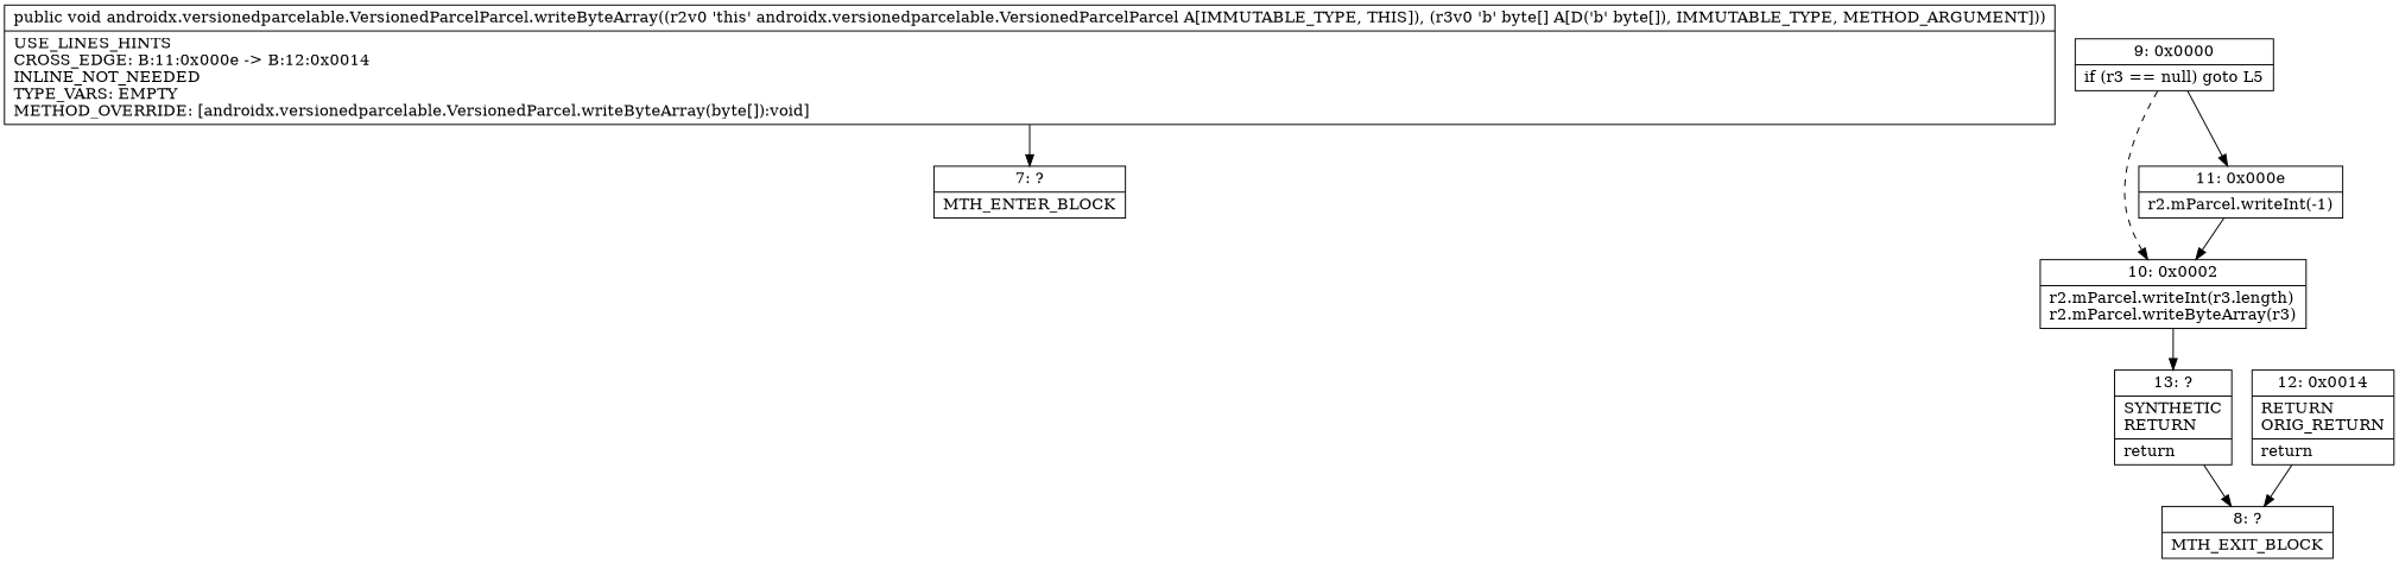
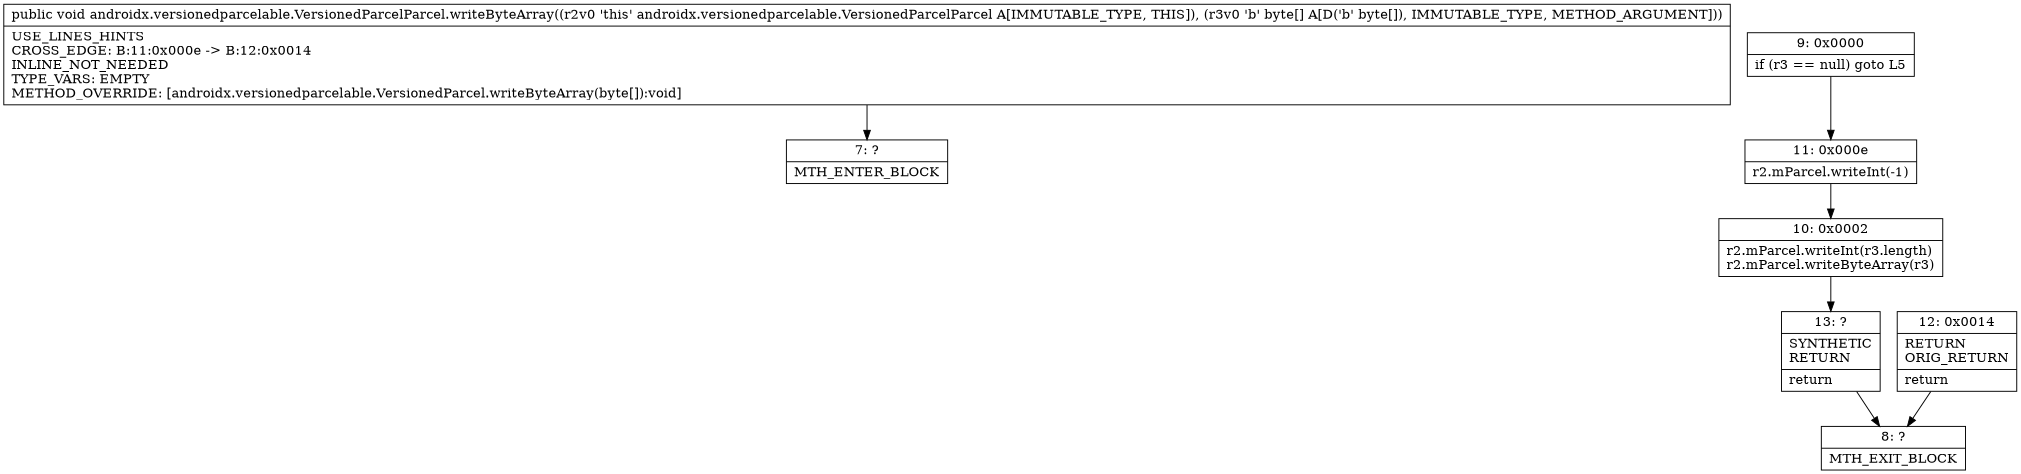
  digraph {
    node [shape=record]
    n1 [label="{7\:\ ?|MTH_ENTER_BLOCK\l}"]
    n2 [label="{9\:\ 0x0000|if (r3 == null) goto L5\l}"]
    n3 [label="{10\:\ 0x0002|r2.mParcel.writeInt(r3.length)\lr2.mParcel.writeByteArray(r3)\l}"]
    n4 [label="{11\:\ 0x000e|r2.mParcel.writeInt(\-1)\l}"]
    n5 [label="{13\:\ ?|SYNTHETIC\lRETURN\l|return\l}"]
    n6 [label="{8\:\ ?|MTH_EXIT_BLOCK\l}"]
    n7 [label="{12\:\ 0x0014|RETURN\lORIG_RETURN\l|return\l}"]
    n8 [label="{public void androidx.versionedparcelable.VersionedParcelParcel.writeByteArray((r2v0 'this' androidx.versionedparcelable.VersionedParcelParcel A[IMMUTABLE_TYPE, THIS]), (r3v0 'b' byte[] A[D('b' byte[]), IMMUTABLE_TYPE, METHOD_ARGUMENT]))  | USE_LINES_HINTS\lCROSS_EDGE: B:11:0x000e \-\> B:12:0x0014\lINLINE_NOT_NEEDED\lTYPE_VARS: EMPTY\lMETHOD_OVERRIDE: [androidx.versionedparcelable.VersionedParcel.writeByteArray(byte[]):void]\l}"]
-   n2 -> n3 [style=dashed]
    n2 -> n4
    n3 -> n5
    n4 -> n3
    n5 -> n6
    n7 -> n6
    n8 -> n1
  }
